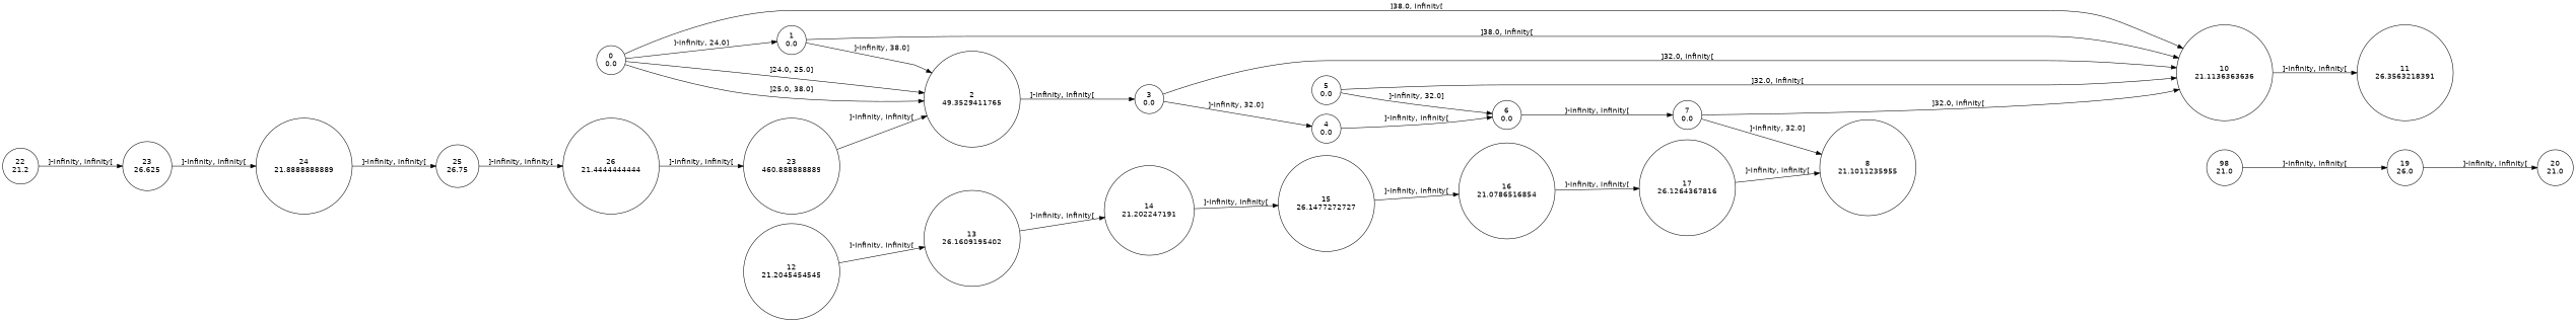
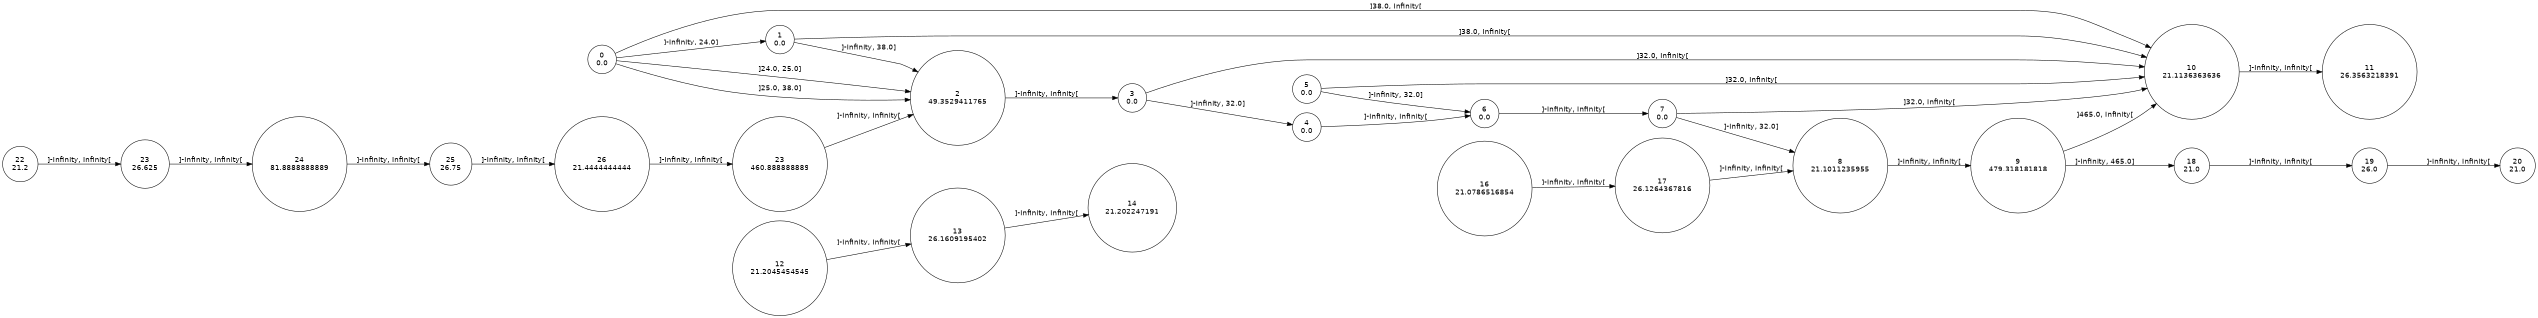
  digraph {
    fontname="DejaVu Sans"
    rankdir=LR
    node [fontname="DejaVu Sans" shape=circle]
    edge [fontname="DejaVu Sans"]
    n1 [label="0\n0.0"]
    n2 [label="1\n0.0"]
    n3 [label="2\n49.3529411765"]
    n4 [label="10\n21.1136363636"]
    n5 [label="3\n0.0"]
    n6 [label="11\n26.3563218391"]
    n7 [label="4\n0.0"]
    n8 [label="6\n0.0"]
    n9 [label="5\n0.0"]
    n10 [label="7\n0.0"]
    n11 [label="8\n21.1011235955"]
-   n13 [label="98\n21.0"]
+   n12 [label="9\n479.318181818"]
+   n13 [label="18\n21.0"]
    n14 [label="19\n26.0"]
    n15 [label="20\n21.0"]
    n16 [label="12\n21.2045454545"]
    n17 [label="13\n26.1609195402"]
    n18 [label="14\n21.202247191"]
-   n19 [label="15\n26.1477272727"]
    n20 [label="16\n21.0786516854"]
    n21 [label="17\n26.1264367816"]
    n22 [label="22\n21.2"]
    n23 [label="23\n26.625"]
-   n24 [label="24\n21.8888888889"]
+   n24 [label="24\n81.8888888889"]
    n25 [label="25\n26.75"]
    n26 [label="26\n21.4444444444"]
    n27 [label="23\n460.888888889"]
    n1 -> n2 [label="]-Infinity, 24.0]"]
    n1 -> n3 [label="]24.0, 25.0]"]
    n1 -> n3 [label="]25.0, 38.0]"]
    n1 -> n4 [label="]38.0, Infinity["]
    n2 -> n3 [label="]-Infinity, 38.0]"]
    n2 -> n4 [label="]38.0, Infinity["]
    n3 -> n5 [label="]-Infinity, Infinity["]
    n4 -> n6 [label="]-Infinity, Infinity["]
    n5 -> n4 [label="]32.0, Infinity["]
    n5 -> n7 [label="]-Infinity, 32.0]"]
    n7 -> n8 [label="]-Infinity, Infinity["]
    n8 -> n10 [label="]-Infinity, Infinity["]
    n9 -> n4 [label="]32.0, Infinity["]
    n9 -> n8 [label="]-Infinity, 32.0]"]
    n10 -> n4 [label="]32.0, Infinity["]
    n10 -> n11 [label="]-Infinity, 32.0]"]
+   n11 -> n12 [label="]-Infinity, Infinity["]
+   n12 -> n4 [label="]465.0, Infinity["]
+   n12 -> n13 [label="]-Infinity, 465.0]"]
    n13 -> n14 [label="]-Infinity, Infinity["]
    n14 -> n15 [label="]-Infinity, Infinity["]
    n16 -> n17 [label="]-Infinity, Infinity["]
    n17 -> n18 [label="]-Infinity, Infinity["]
-   n18 -> n19 [label="]-Infinity, Infinity["]
-   n19 -> n20 [label="]-Infinity, Infinity["]
    n20 -> n21 [label="]-Infinity, Infinity["]
    n21 -> n11 [label="]-Infinity, Infinity["]
    n22 -> n23 [label="]-Infinity, Infinity["]
    n23 -> n24 [label="]-Infinity, Infinity["]
    n24 -> n25 [label="]-Infinity, Infinity["]
    n25 -> n26 [label="]-Infinity, Infinity["]
    n26 -> n27 [label="]-Infinity, Infinity["]
    n27 -> n3 [label="]-Infinity, Infinity["]
  }
